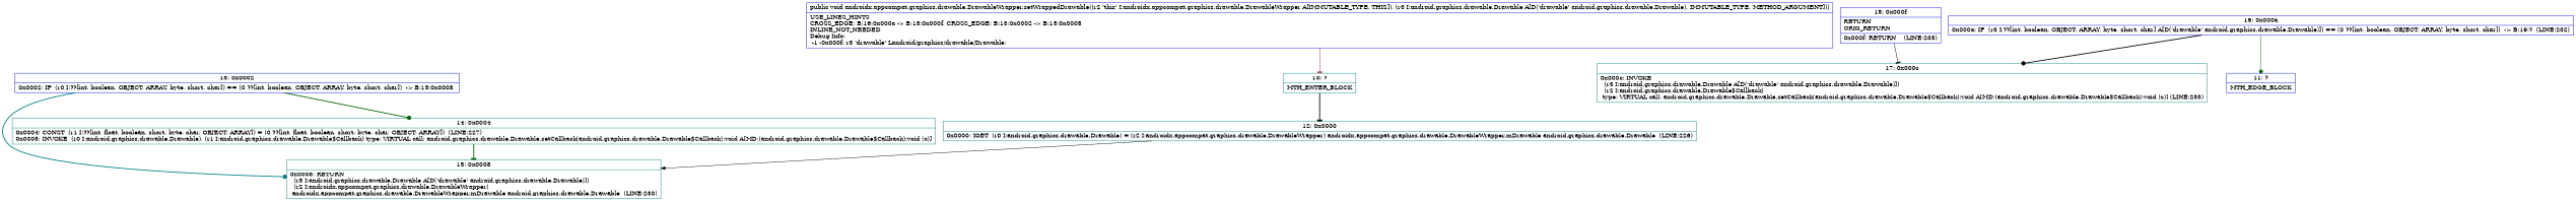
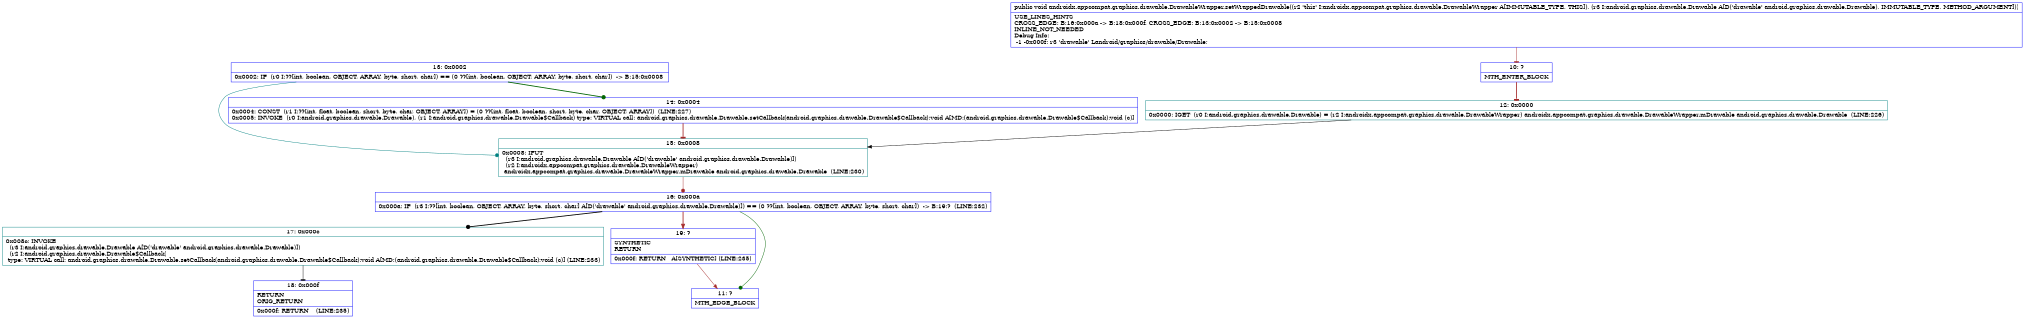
  digraph {
    node [color=blue shape=record]
    edge [arrowhead=dot color=brown style=bold]
-   n1 [color=teal label="{10\:\ ?|MTH_ENTER_BLOCK\l}"]
+   n1 [label="{10\:\ ?|MTH_ENTER_BLOCK\l}"]
    n2 [color=teal label="{12\:\ 0x0000|0x0000: IGET  (r0 I:android.graphics.drawable.Drawable) = (r2 I:androidx.appcompat.graphics.drawable.DrawableWrapper) androidx.appcompat.graphics.drawable.DrawableWrapper.mDrawable android.graphics.drawable.Drawable  (LINE:226)\l}"]
-   n3 [color=teal label="{15\:\ 0x0008|0x0008: RETURN  \l  (r3 I:android.graphics.drawable.Drawable A[D('drawable' android.graphics.drawable.Drawable)])\l  (r2 I:androidx.appcompat.graphics.drawable.DrawableWrapper)\l androidx.appcompat.graphics.drawable.DrawableWrapper.mDrawable android.graphics.drawable.Drawable  (LINE:230)\l}"]
+   n3 [color=teal label="{15\:\ 0x0008|0x0008: IPUT  \l  (r3 I:android.graphics.drawable.Drawable A[D('drawable' android.graphics.drawable.Drawable)])\l  (r2 I:androidx.appcompat.graphics.drawable.DrawableWrapper)\l androidx.appcompat.graphics.drawable.DrawableWrapper.mDrawable android.graphics.drawable.Drawable  (LINE:230)\l}"]
    n4 [label="{13\:\ 0x0002|0x0002: IF  (r0 I:??[int, boolean, OBJECT, ARRAY, byte, short, char]) == (0 ??[int, boolean, OBJECT, ARRAY, byte, short, char])  \-\> B:15:0x0008 \l}"]
-   n5 [color=teal label="{14\:\ 0x0004|0x0004: CONST  (r1 I:??[int, float, boolean, short, byte, char, OBJECT, ARRAY]) = (0 ??[int, float, boolean, short, byte, char, OBJECT, ARRAY])  (LINE:227)\l0x0005: INVOKE  (r0 I:android.graphics.drawable.Drawable), (r1 I:android.graphics.drawable.Drawable$Callback) type: VIRTUAL call: android.graphics.drawable.Drawable.setCallback(android.graphics.drawable.Drawable$Callback):void A[MD:(android.graphics.drawable.Drawable$Callback):void (c)]\l}"]
+   n5 [label="{14\:\ 0x0004|0x0004: CONST  (r1 I:??[int, float, boolean, short, byte, char, OBJECT, ARRAY]) = (0 ??[int, float, boolean, short, byte, char, OBJECT, ARRAY])  (LINE:227)\l0x0005: INVOKE  (r0 I:android.graphics.drawable.Drawable), (r1 I:android.graphics.drawable.Drawable$Callback) type: VIRTUAL call: android.graphics.drawable.Drawable.setCallback(android.graphics.drawable.Drawable$Callback):void A[MD:(android.graphics.drawable.Drawable$Callback):void (c)]\l}"]
    n6 [label="{16\:\ 0x000a|0x000a: IF  (r3 I:??[int, boolean, OBJECT, ARRAY, byte, short, char] A[D('drawable' android.graphics.drawable.Drawable)]) == (0 ??[int, boolean, OBJECT, ARRAY, byte, short, char])  \-\> B:19:?  (LINE:232)\l}"]
-   n7 [color=teal label="{17\:\ 0x000c|0x000c: INVOKE  \l  (r3 I:android.graphics.drawable.Drawable A[D('drawable' android.graphics.drawable.Drawable)])\l  (r2 I:android.graphics.drawable.Drawable$Callback)\l type: VIRTUAL call: android.graphics.drawable.Drawable.setCallback(android.graphics.drawable.Drawable$Callback):void A[MD:(android.graphics.drawable.Drawable$Callback):void (c)] (LINE:233)\l}"]
+   n7 [color=teal label="{17\:\ 0x000c|0x008c: INVOKE  \l  (r3 I:android.graphics.drawable.Drawable A[D('drawable' android.graphics.drawable.Drawable)])\l  (r2 I:android.graphics.drawable.Drawable$Callback)\l type: VIRTUAL call: android.graphics.drawable.Drawable.setCallback(android.graphics.drawable.Drawable$Callback):void A[MD:(android.graphics.drawable.Drawable$Callback):void (c)] (LINE:233)\l}"]
+   n8 [label="{19\:\ ?|SYNTHETIC\lRETURN\l|0x000f: RETURN   A[SYNTHETIC] (LINE:235)\l}"]
    n9 [label="{11\:\ ?|MTH_EDGE_BLOCK\l}"]
    n10 [label="{18\:\ 0x000f|RETURN\lORIG_RETURN\l|0x000f: RETURN    (LINE:235)\l}"]
    n11 [label="{public void androidx.appcompat.graphics.drawable.DrawableWrapper.setWrappedDrawable((r2 'this' I:androidx.appcompat.graphics.drawable.DrawableWrapper A[IMMUTABLE_TYPE, THIS]), (r3 I:android.graphics.drawable.Drawable A[D('drawable' android.graphics.drawable.Drawable), IMMUTABLE_TYPE, METHOD_ARGUMENT]))  | USE_LINES_HINTS\lCROSS_EDGE: B:16:0x000a \-\> B:18:0x000f, CROSS_EDGE: B:13:0x0002 \-\> B:15:0x0008\lINLINE_NOT_NEEDED\lDebug Info:\l  \-1 \-0x000f: r3 'drawable' Landroid\/graphics\/drawable\/Drawable;\l}"]
-   n1 -> n2 [arrowhead=tee color=black]
+   n1 -> n2 [arrowhead=tee]
    n2 -> n3 [arrowhead=normal color=black style=solid]
-   n4 -> n3 [color=teal]
+   n3 -> n6 [style=solid]
+   n4 -> n3 [color=teal style=solid]
    n4 -> n5 [color=darkgreen]
-   n5 -> n3 [arrowhead=tee color=darkgreen]
+   n5 -> n3 [arrowhead=tee]
    n6 -> n7 [color=black]
+   n6 -> n8 [arrowhead=normal]
    n6 -> n9 [color=darkgreen style=solid]
-   n10 -> n7 [arrowhead=tee color=black style=solid]
+   n7 -> n10 [arrowhead=tee color=black style=solid]
+   n8 -> n9 [arrowhead=normal style=solid]
    n11 -> n1 [arrowhead=tee style=solid]
  }
